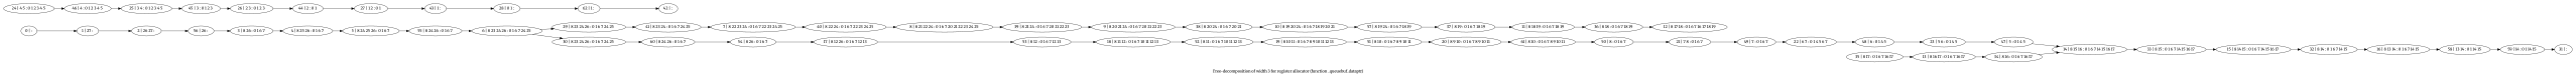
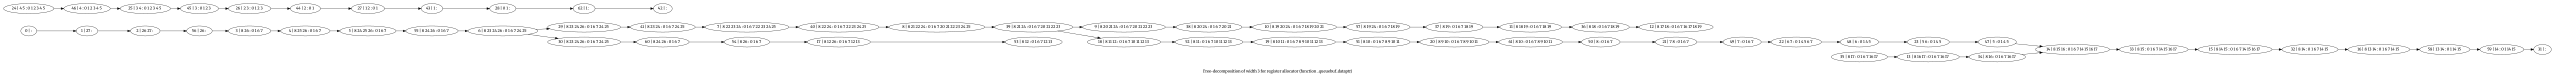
  digraph {
    fontname=Merriweather
    label="Tree-decomposition of width 3 for register allocator (function _queuebuf_dataptr)"
    rankdir=LR
    node [fontname=Merriweather]
    edge [fontname=Merriweather]
    n1 [label="0 | : "]
    n2 [label="1 | 27 : "]
    n3 [label="2 | 26 27 : "]
    n4 [label="56 | 26 : "]
    n5 [label="3 | 8 26 : 0 1 6 7 "]
    n6 [label="4 | 8 25 26 : 0 1 6 7 "]
    n7 [label="5 | 8 24 25 26 : 0 1 6 7 "]
    n8 [label="55 | 8 24 26 : 0 1 6 7 "]
    n9 [label="6 | 8 23 24 26 : 0 1 6 7 24 25 "]
    n10 [label="29 | 8 23 24 26 : 0 1 6 7 24 25 "]
    n11 [label="30 | 8 23 24 26 : 0 1 6 7 24 25 "]
    n12 [label="41 | 8 23 24 : 0 1 6 7 24 25 "]
    n13 [label="60 | 8 24 26 : 0 1 6 7 "]
    n14 [label="7 | 8 22 23 24 : 0 1 6 7 22 23 24 25 "]
    n15 [label="40 | 8 22 24 : 0 1 6 7 22 23 24 25 "]
    n16 [label="8 | 8 21 22 24 : 0 1 6 7 20 21 22 23 24 25 "]
    n17 [label="39 | 8 21 24 : 0 1 6 7 20 21 22 23 "]
    n18 [label="9 | 8 20 21 24 : 0 1 6 7 20 21 22 23 "]
    n19 [label="38 | 8 20 24 : 0 1 6 7 20 21 "]
    n20 [label="10 | 8 19 20 24 : 0 1 6 7 18 19 20 21 "]
    n21 [label="57 | 8 19 24 : 0 1 6 7 18 19 "]
    n22 [label="37 | 8 19 : 0 1 6 7 18 19 "]
    n23 [label="11 | 8 18 19 : 0 1 6 7 18 19 "]
    n24 [label="36 | 8 18 : 0 1 6 7 18 19 "]
    n25 [label="12 | 8 17 18 : 0 1 6 7 16 17 18 19 "]
    n26 [label="35 | 8 17 : 0 1 6 7 16 17 "]
    n27 [label="13 | 8 16 17 : 0 1 6 7 16 17 "]
    n28 [label="34 | 8 16 : 0 1 6 7 16 17 "]
    n29 [label="14 | 8 15 16 : 0 1 6 7 14 15 16 17 "]
    n30 [label="33 | 8 15 : 0 1 6 7 14 15 16 17 "]
    n31 [label="15 | 8 14 15 : 0 1 6 7 14 15 16 17 "]
    n32 [label="32 | 8 14 : 0 1 6 7 14 15 "]
    n33 [label="16 | 8 13 14 : 0 1 6 7 14 15 "]
    n34 [label="58 | 13 14 : 0 1 14 15 "]
    n35 [label="59 | 14 : 0 1 14 15 "]
    n36 [label="17 | 8 12 26 : 0 1 6 7 12 13 "]
    n37 [label="53 | 8 12 : 0 1 6 7 12 13 "]
    n38 [label="18 | 8 11 12 : 0 1 6 7 10 11 12 13 "]
    n39 [label="52 | 8 11 : 0 1 6 7 10 11 12 13 "]
    n40 [label="19 | 8 10 11 : 0 1 6 7 8 9 10 11 12 13 "]
    n41 [label="51 | 8 10 : 0 1 6 7 8 9 10 11 "]
    n42 [label="20 | 8 9 10 : 0 1 6 7 8 9 10 11 "]
    n43 [label="61 | 8 10 : 0 1 6 7 8 9 10 11 "]
    n44 [label="50 | 8 : 0 1 6 7 "]
    n45 [label="21 | 7 8 : 0 1 6 7 "]
    n46 [label="49 | 7 : 0 1 6 7 "]
    n47 [label="22 | 6 7 : 0 1 4 5 6 7 "]
    n48 [label="48 | 6 : 0 1 4 5 "]
    n49 [label="23 | 5 6 : 0 1 4 5 "]
    n50 [label="47 | 5 : 0 1 4 5 "]
    n51 [label="24 | 4 5 : 0 1 2 3 4 5 "]
    n52 [label="46 | 4 : 0 1 2 3 4 5 "]
    n53 [label="25 | 3 4 : 0 1 2 3 4 5 "]
    n54 [label="45 | 3 : 0 1 2 3 "]
    n55 [label="26 | 2 3 : 0 1 2 3 "]
    n56 [label="44 | 2 : 0 1 "]
    n57 [label="27 | 1 2 : 0 1 "]
    n58 [label="43 | 1 : "]
    n59 [label="28 | 0 1 : "]
    n60 [label="62 | 1 : "]
    n61 [label="42 | : "]
    n62 [label="54 | 8 26 : 0 1 6 7 "]
    n63 [label="31 | : "]
    n1 -> n2
    n2 -> n3
    n3 -> n4
    n4 -> n5
    n5 -> n6
    n6 -> n7
    n7 -> n8
    n8 -> n9
    n9 -> n10
    n9 -> n11
    n10 -> n12
    n11 -> n13
    n12 -> n14
    n13 -> n62
    n14 -> n15
    n15 -> n16
    n16 -> n17
    n17 -> n18
    n18 -> n19
    n19 -> n20
    n20 -> n21
    n21 -> n22
    n22 -> n23
    n23 -> n24
    n24 -> n25
    n26 -> n27
    n27 -> n28
    n28 -> n29
    n29 -> n30
    n30 -> n31
    n31 -> n32
    n32 -> n33
    n33 -> n34
    n34 -> n35
    n35 -> n63
    n36 -> n37
-   n37 -> n38
+   n17 -> n38
    n38 -> n39
    n39 -> n40
    n40 -> n41
    n41 -> n42
    n42 -> n43
    n43 -> n44
    n44 -> n45
    n45 -> n46
    n46 -> n47
    n47 -> n48
    n48 -> n49
    n49 -> n50
    n50 -> n29
    n51 -> n52
    n52 -> n53
    n53 -> n54
    n54 -> n55
    n55 -> n56
    n56 -> n57
    n57 -> n58
    n58 -> n59
    n59 -> n60
    n60 -> n61
    n62 -> n36
  }
